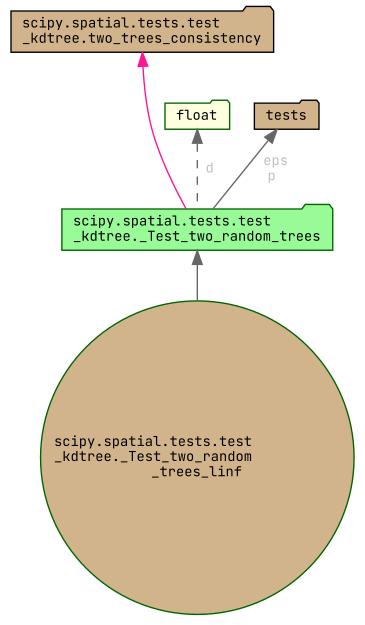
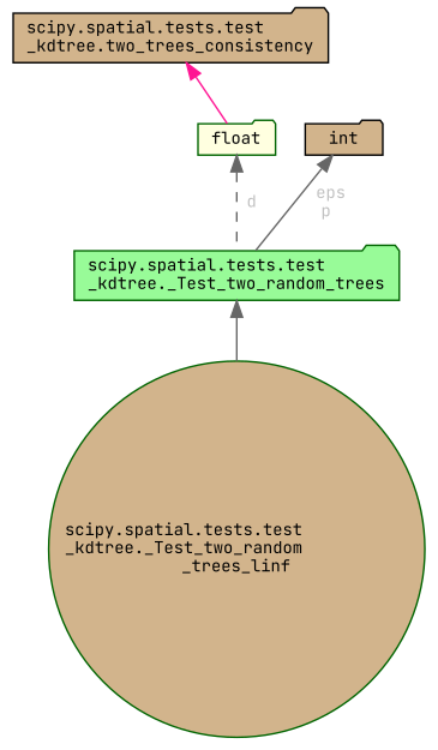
  digraph {
    fontname="JetBrains Mono"
    node [color=darkgreen fillcolor=tan fontname="JetBrains Mono" fontsize=10 shape=folder style=filled]
    edge [color=gray40 dir=back fontname="JetBrains Mono" fontsize=10 labelfontname=Helvetica labelfontsize=10 style=solid]
    n1 [fontcolor=black height=0.2 label="scipy.spatial.tests.test\l_kdtree._Test_two_random\l_trees_linf" shape=circle width=0.4]
    n2 [fillcolor=palegreen height=0.2 label="scipy.spatial.tests.test\l_kdtree._Test_two_random_trees" width=0.4]
    n3 [color=black height=0.2 label="scipy.spatial.tests.test\l_kdtree.two_trees_consistency" width=0.4]
-   n4 [color=black height=0.2 label=tests width=0.4]
+   n4 [color=black height=0.2 label=int width=0.4]
    n5 [fillcolor=lightyellow height=0.2 label=float width=0.4]
    n2 -> n1
-   n3 -> n2 [color=deeppink]
+   n3 -> n5 [color=deeppink]
    n4 -> n2 [fontcolor=grey label=" eps\np"]
    n5 -> n2 [fontcolor=grey label=" d" style=dashed]
  }
